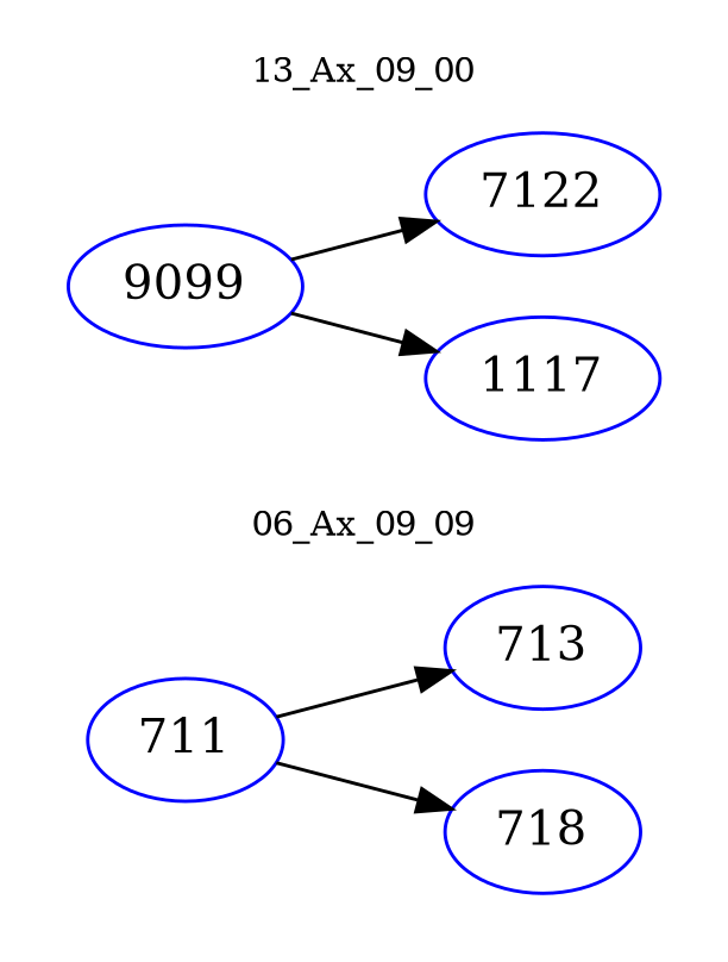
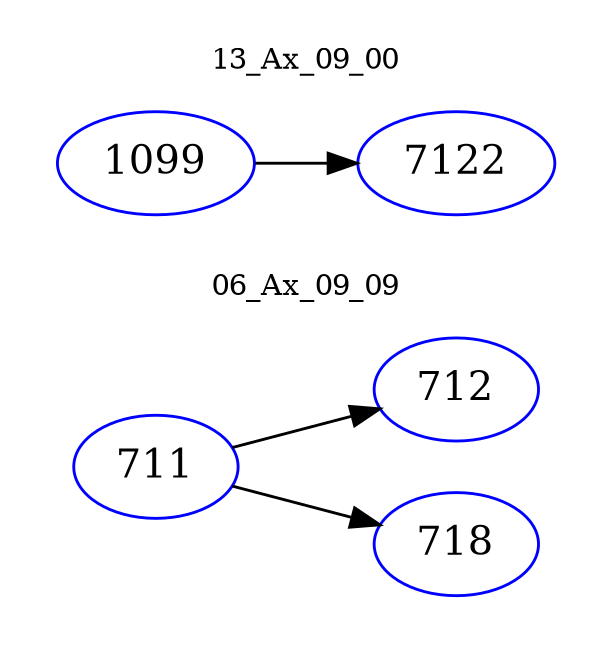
  digraph {
    fontname="DejaVu Serif"
    rankdir=LR
    node [color=blue fontname="DejaVu Serif"]
    edge [color=black fontname="DejaVu Serif"]
    n1 [label=711]
    n2 [label=718]
-   n3 [label=713]
-   n4 [label=9099]
-   n5 [label=1117]
+   n3 [label=712]
+   n4 [label=1099]
    n6 [label=7122]
    subgraph cluster_1 {
      color=white
      fontsize=10
      label="06_Ax_09_09"
      n1
      n2
      n3
    }
    subgraph cluster_2 {
      color=white
      fontsize=10
      label="13_Ax_09_00"
      n4
-     n5
      n6
    }
    n1 -> n2
    n1 -> n3
-   n4 -> n5
    n4 -> n6
  }
